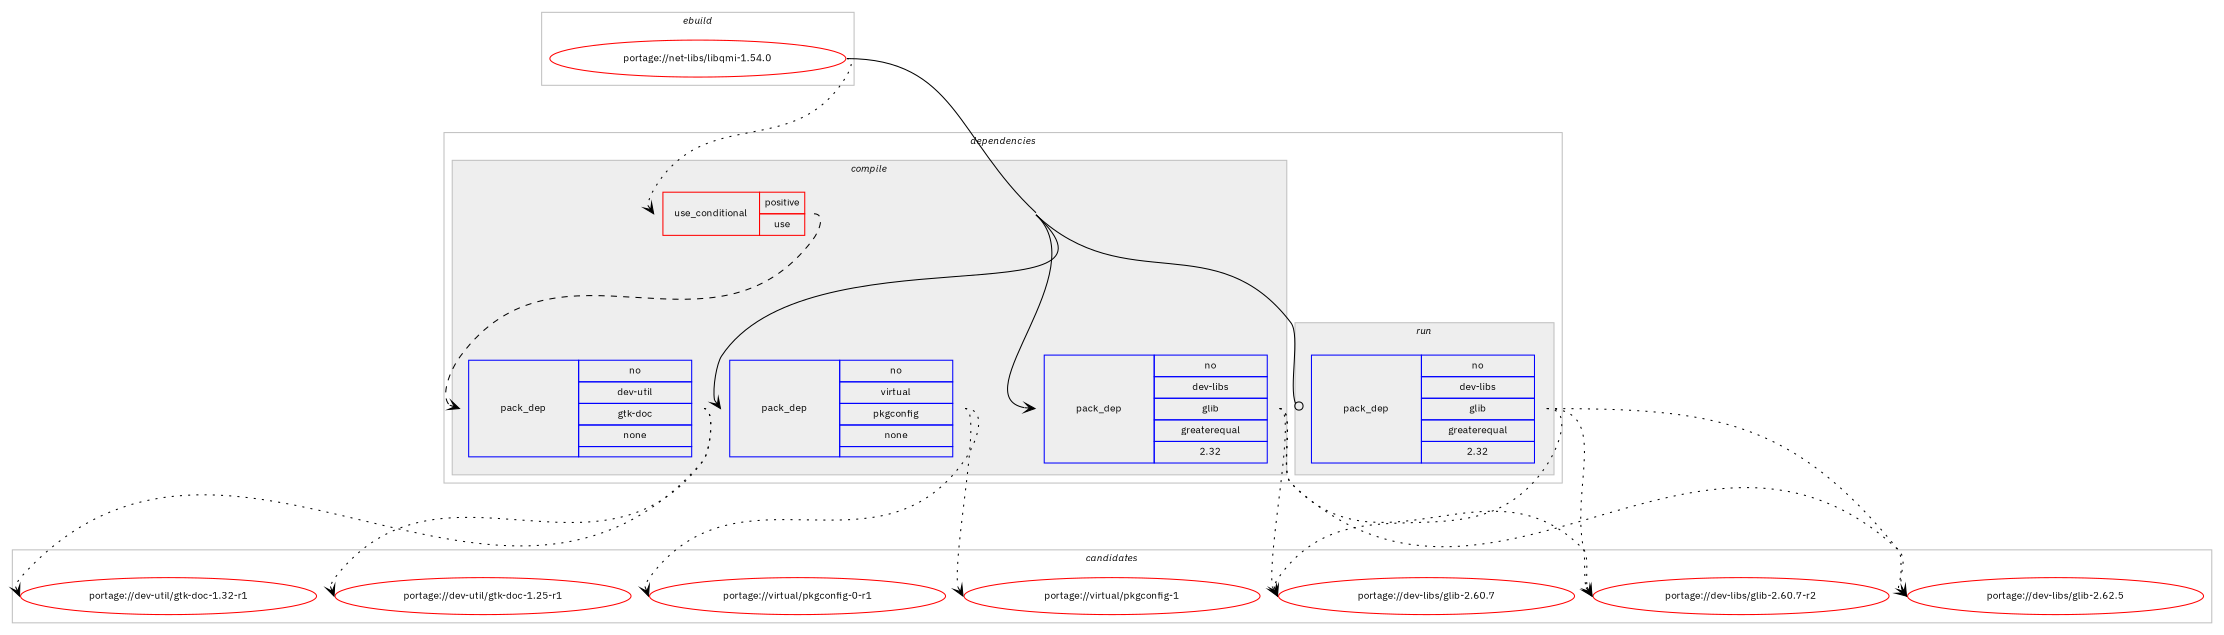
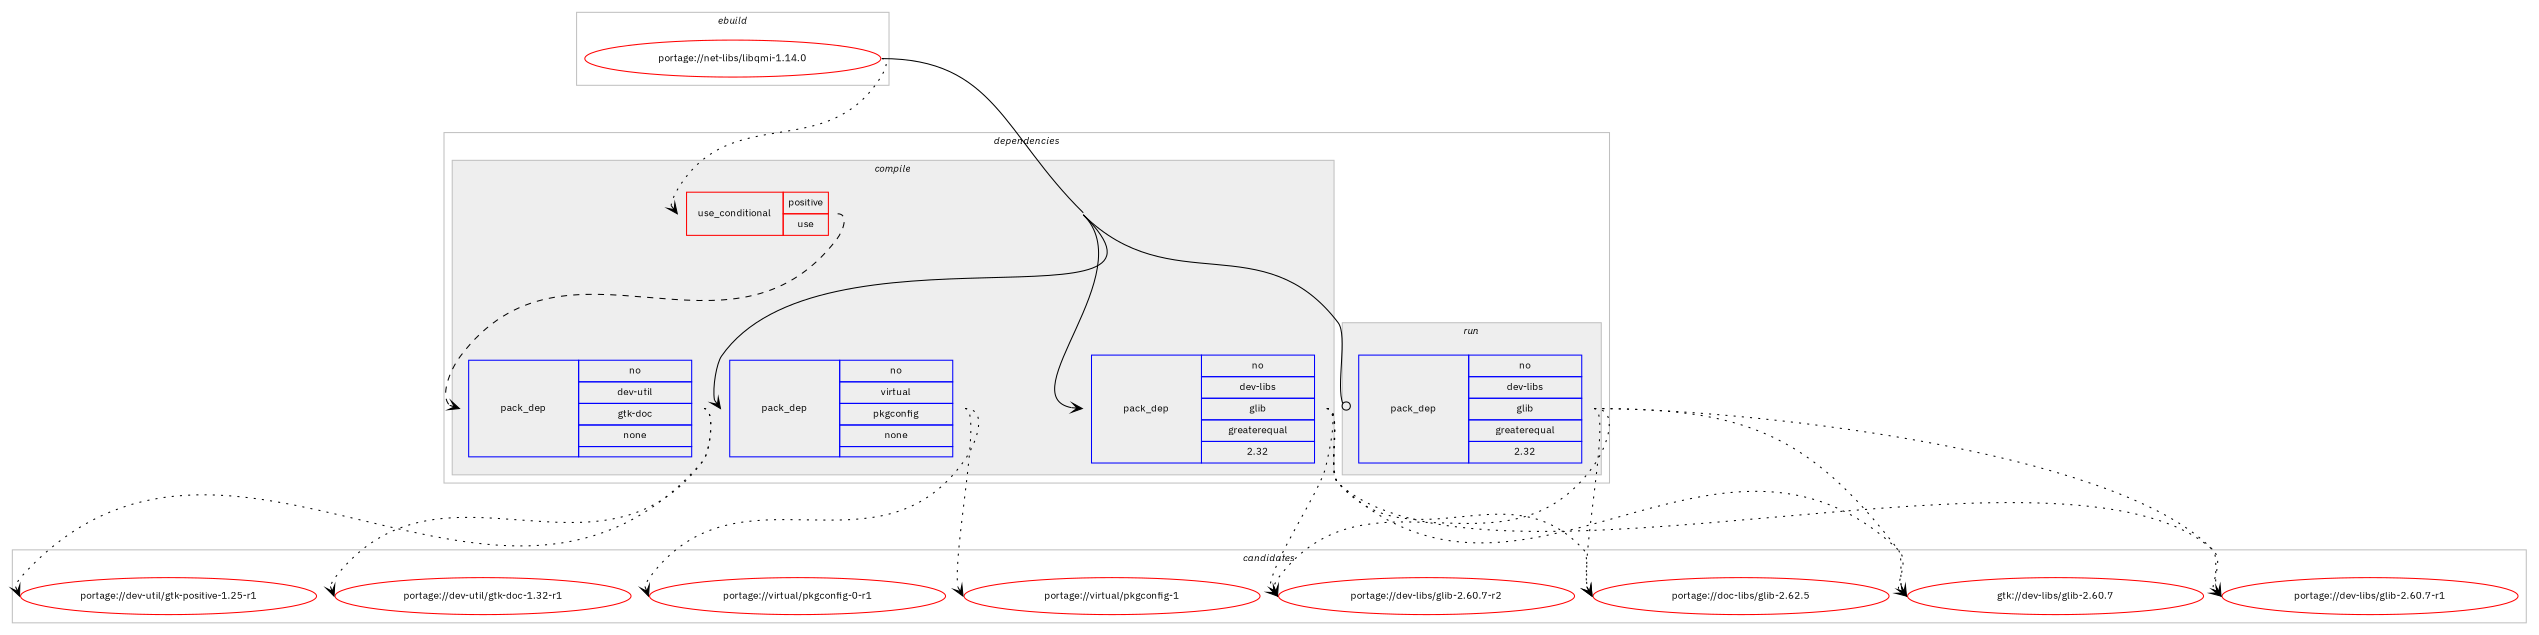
  digraph {
    compound=true
    concentrate=true
    fontname="IBM Plex Sans"
    fontsize=10
    newrank=true
    rankdir=TB
    ranksep=1.5
    node [color=red fontname="IBM Plex Sans" fontsize=10]
    edge [arrowhead=vee fontname="IBM Plex Sans" headport=w style=dotted tailport=e weight=100]
-   n1 [label="portage://net-libs/libqmi-1.54.0" width=4]
+   n1 [label="portage://net-libs/libqmi-1.14.0" width=4]
    n2 [color=blue label=<<TABLE BORDER="0" CELLBORDER="1" CELLSPACING="0" CELLPADDING="4" WIDTH="220"><TR><TD ROWSPAN="6" CELLPADDING="30">pack_dep</TD></TR><TR><TD WIDTH="110">no</TD></TR><TR><TD>dev-util</TD></TR><TR><TD>gtk-doc</TD></TR><TR><TD>none</TD></TR><TR><TD></TD></TR></TABLE>> shape=none]
    n3 [label=<<TABLE BORDER="0" CELLBORDER="1" CELLSPACING="0" CELLPADDING="4"><TR><TD ROWSPAN="3" CELLPADDING="10">use_conditional</TD></TR><TR><TD>positive</TD></TR><TR><TD>use</TD></TR></TABLE>> shape=none]
    n4 [color=blue label=<<TABLE BORDER="0" CELLBORDER="1" CELLSPACING="0" CELLPADDING="4" WIDTH="220"><TR><TD ROWSPAN="6" CELLPADDING="30">pack_dep</TD></TR><TR><TD WIDTH="110">no</TD></TR><TR><TD>dev-libs</TD></TR><TR><TD>glib</TD></TR><TR><TD>greaterequal</TD></TR><TR><TD>2.32</TD></TR></TABLE>> shape=none]
    n5 [color=blue label=<<TABLE BORDER="0" CELLBORDER="1" CELLSPACING="0" CELLPADDING="4" WIDTH="220"><TR><TD ROWSPAN="6" CELLPADDING="30">pack_dep</TD></TR><TR><TD WIDTH="110">no</TD></TR><TR><TD>virtual</TD></TR><TR><TD>pkgconfig</TD></TR><TR><TD>none</TD></TR><TR><TD></TD></TR></TABLE>> shape=none]
    n6 [color=blue label=<<TABLE BORDER="0" CELLBORDER="1" CELLSPACING="0" CELLPADDING="4" WIDTH="220"><TR><TD ROWSPAN="6" CELLPADDING="30">pack_dep</TD></TR><TR><TD WIDTH="110">no</TD></TR><TR><TD>dev-libs</TD></TR><TR><TD>glib</TD></TR><TR><TD>greaterequal</TD></TR><TR><TD>2.32</TD></TR></TABLE>> shape=none]
    n7 [label="portage://dev-util/gtk-doc-1.32-r1" width=4]
-   n8 [label="portage://dev-util/gtk-doc-1.25-r1" width=4]
-   n9 [label="portage://dev-libs/glib-2.62.5" width=4]
+   n8 [label="portage://dev-util/gtk-positive-1.25-r1" width=4]
+   n9 [label="portage://doc-libs/glib-2.62.5" width=4]
    n10 [label="portage://dev-libs/glib-2.60.7-r2" width=4]
-   n12 [label="portage://dev-libs/glib-2.60.7" width=4]
+   n11 [label="portage://dev-libs/glib-2.60.7-r1" width=4]
+   n12 [label="gtk://dev-libs/glib-2.60.7" width=4]
    n13 [label="portage://virtual/pkgconfig-1" width=4]
    n14 [label="portage://virtual/pkgconfig-0-r1" width=4]
    subgraph cluster_1 {
      color=gray
      label=<<i>ebuild</i>>
      rank=same
      n1
    }
    subgraph cluster_2 {
      color=gray
      label=<<i>dependencies</i>>
      subgraph cluster_3 {
        color=gray
        fillcolor="#eeeeee"
        label=<<i>compile</i>>
        style=filled
        subgraph sub_4 {
          color=gray
          fillcolor="#eeeeee"
          label=<<i>compile</i>>
          style=filled
          n3
          subgraph sub_5 {
            color=gray
            fillcolor="#eeeeee"
            label=<<i>compile</i>>
            style=filled
            n2
          }
        }
        subgraph sub_6 {
          color=gray
          fillcolor="#eeeeee"
          label=<<i>compile</i>>
          style=filled
          n4
        }
        subgraph sub_7 {
          color=gray
          fillcolor="#eeeeee"
          label=<<i>compile</i>>
          style=filled
          n5
        }
      }
      subgraph cluster_8 {
        color=gray
        fillcolor="#eeeeee"
        label=<<i>compile and run</i>>
        style=filled
      }
      subgraph cluster_9 {
        color=gray
        fillcolor="#eeeeee"
        label=<<i>run</i>>
        style=filled
        subgraph sub_10 {
          color=gray
          fillcolor="#eeeeee"
          label=<<i>run</i>>
          style=filled
          n6
        }
      }
    }
    subgraph cluster_11 {
      color=gray
      label=<<i>candidates</i>>
      rank=same
      subgraph sub_12 {
        color=black
        label=<<i>candidates</i>>
        nodesep=1
        rank=same
        n7
        n8
      }
      subgraph sub_13 {
        color=black
        label=<<i>candidates</i>>
        nodesep=1
        rank=same
        n9
        n10
+       n11
        n12
      }
      subgraph sub_14 {
        color=black
        label=<<i>candidates</i>>
        nodesep=1
        rank=same
        n13
        n14
      }
      subgraph sub_15 {
        color=black
        label=<<i>candidates</i>>
        nodesep=1
        rank=same
        n9
        n10
+       n11
        n12
      }
    }
    n1 -> n3 [weight=20]
    n1 -> n4 [style=solid weight=20]
    n1 -> n5 [style=solid weight=20]
    n1 -> n6 [arrowhead=odot style=solid weight=20]
    n2 -> n7
    n2 -> n8
    n3 -> n2 [style=dashed weight=20]
    n4 -> n9
    n4 -> n10
+   n4 -> n11
    n4 -> n12
    n5 -> n13
    n5 -> n14
    n6 -> n9
    n6 -> n10
+   n6 -> n11
    n6 -> n12
  }
